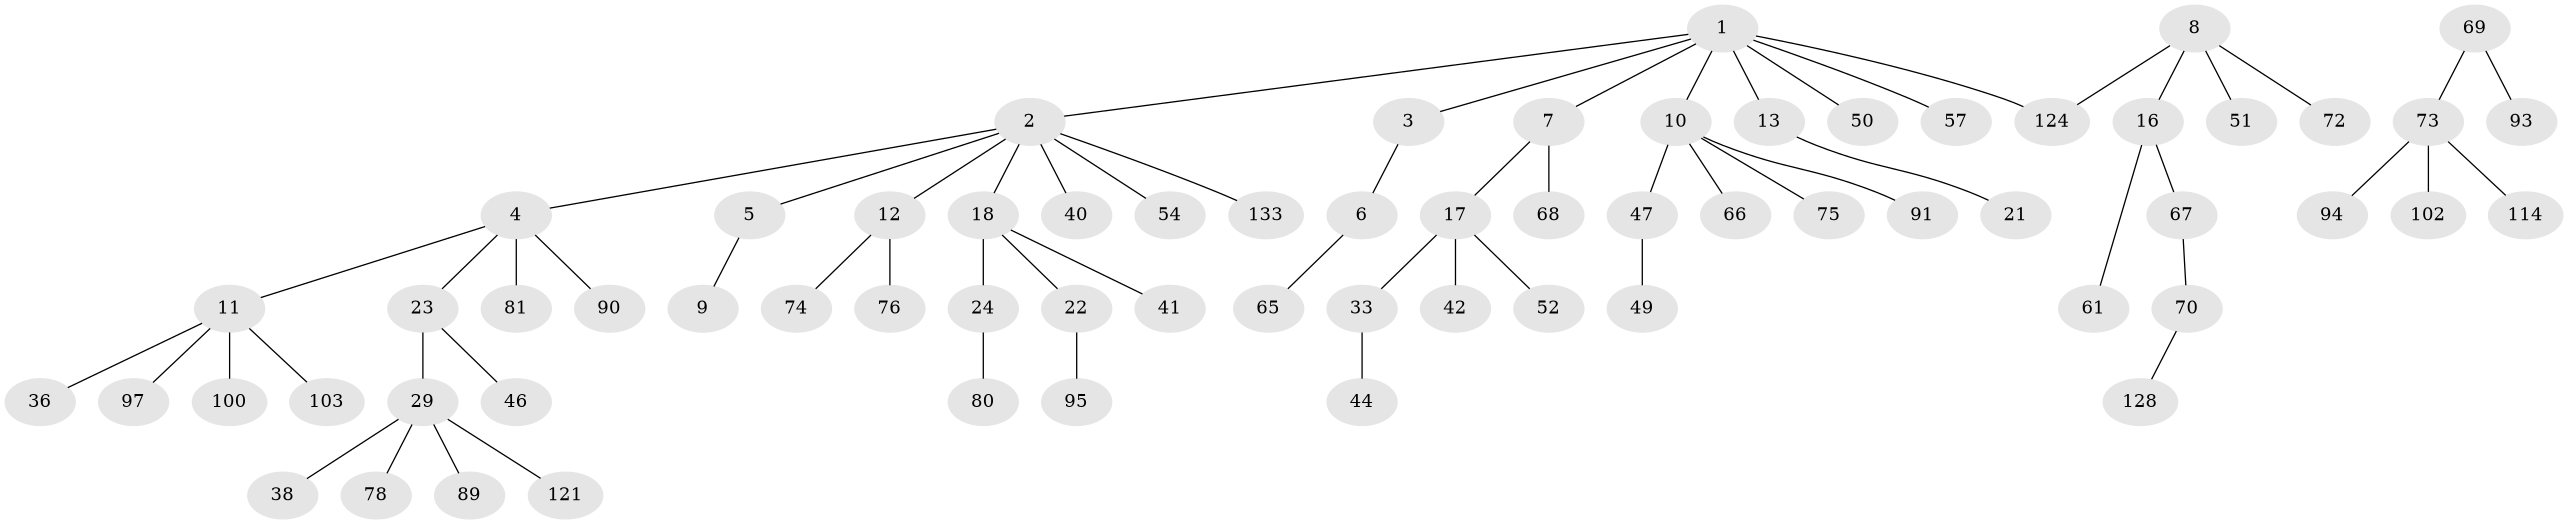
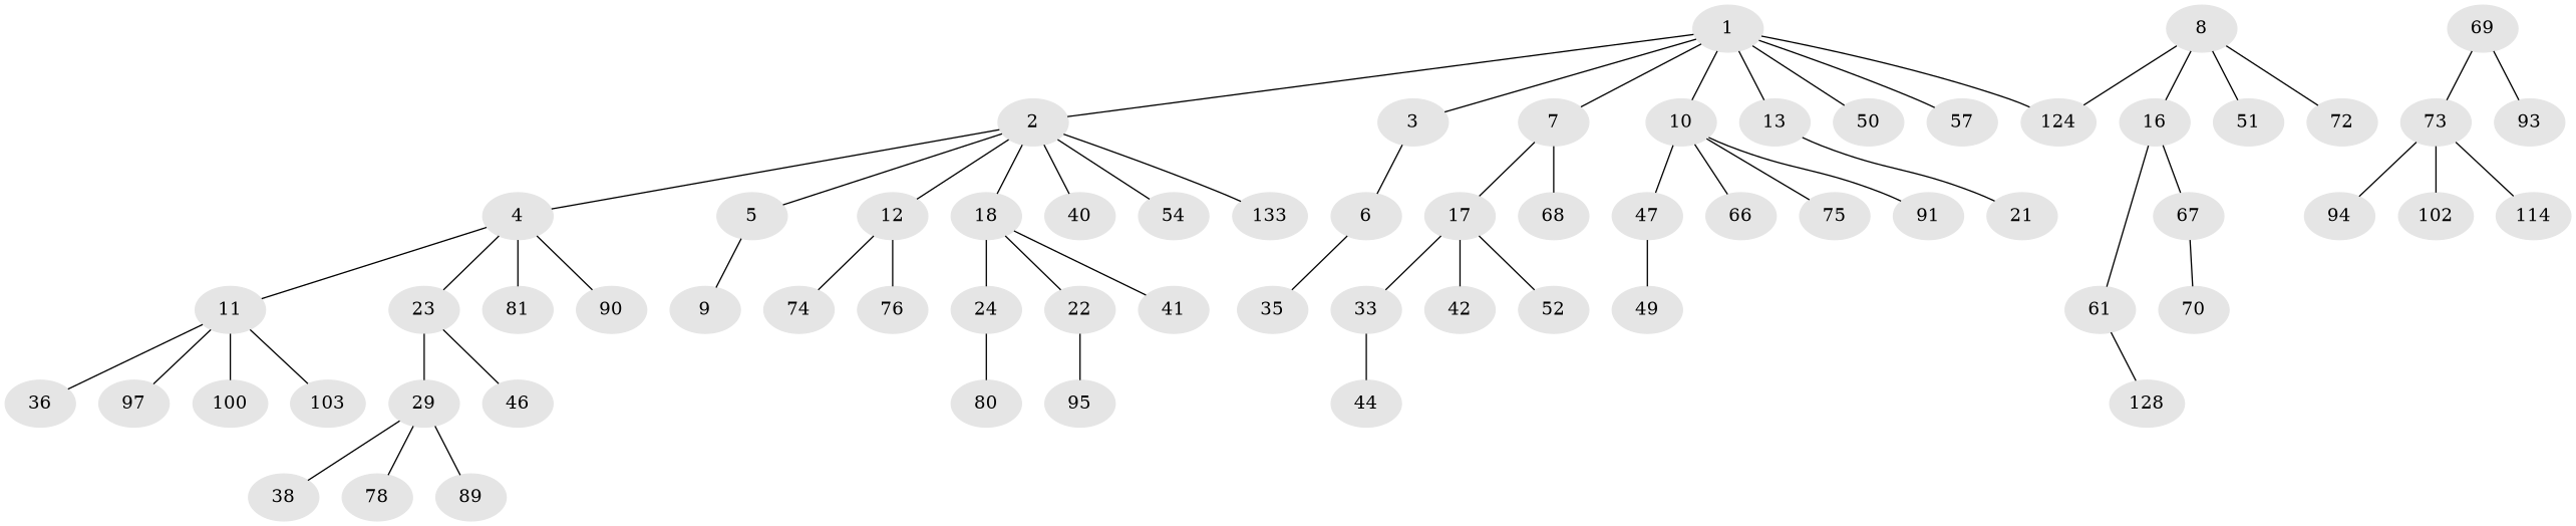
  graph {
    node [color=gray90 style=filled]
    1
    2
    3
    7 [super="+130"]
    10 [super="+22+87"]
    13 [super="+71"]
    50
    57 [super="+134"]
    124
    4
    5
    12 [super="+56+28+37"]
    18
    40
    54 [super="+55+62"]
    n16 [label=133]
    6 [super="+96"]
    17 [super="+34"]
    68
    8 [super="+25+20"]
    16
    51 [super="+115"]
    72 [super="+83+98"]
    47 [super="+131"]
    66
    75
    91
    21 [super="+109"]
    11 [super="+82+84+19"]
    23
    81
    90
    9 [super="+14+15"]
    74
    76
    24 [super="+133+101+39+64"]
    n37 [label=22 super="+92"]
    41 [super="+137"]
-   65 [super="+106"]
+   65 [super="+106" label=35]
    36
    97
    100 [super="+120+112"]
    103
    29 [super="+78"]
    46
    33
    42 [super="+53+105+85"]
    52
    61 [super="+77"]
    67
    49
    70
    44 [super="+45+116"]
    80
    95
    38
    n57 [label=78]
    89
-   121
    69
    73
    93 [super="+132"]
    128
    94
    102
    114
    1 -- 2
    1 -- 3
    1 -- 7
    1 -- 10
    1 -- 13
    1 -- 50
    1 -- 57
    1 -- 124
    2 -- 4
    2 -- 5
    2 -- 12
    2 -- 18
    2 -- 40
    2 -- 54
    2 -- n16
    3 -- 6
    7 -- 17
    7 -- 68
    10 -- 47
    10 -- 66
    10 -- 75
    10 -- 91
    13 -- 21
    4 -- 11
    4 -- 23
    4 -- 81
    4 -- 90
    5 -- 9
    12 -- 74
    12 -- 76
    18 -- 24
    18 -- n37
    18 -- 41
    6 -- 65
    17 -- 33
    17 -- 42
    17 -- 52
    8 -- 124
    8 -- 16
    8 -- 51
    8 -- 72
    16 -- 61
    16 -- 67
    47 -- 49
    11 -- 36
    11 -- 97
    11 -- 100
    11 -- 103
    23 -- 29
    23 -- 46
    24 -- 80
    n37 -- 95
    29 -- 38
    29 -- n57
    29 -- 89
-   29 -- 121
    33 -- 44
    67 -- 70
-   70 -- 128
+   61 -- 128
    69 -- 73
    69 -- 93
    73 -- 94
    73 -- 102
    73 -- 114
  }
